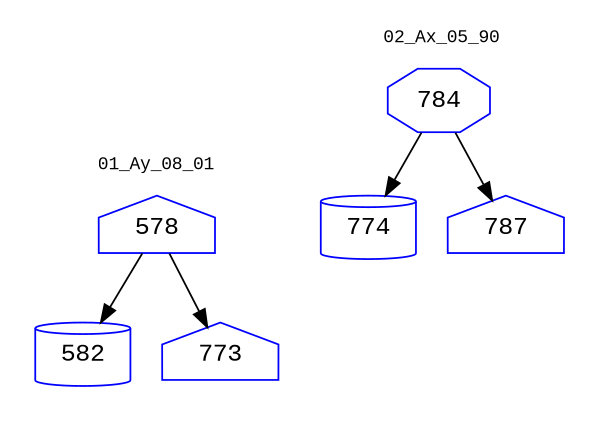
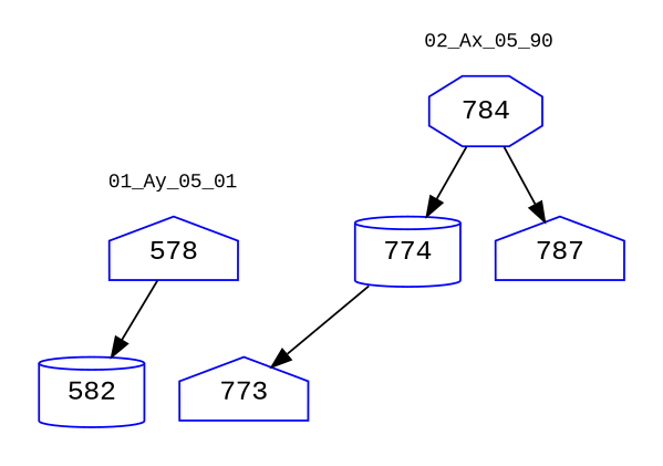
  digraph {
    fontname="Liberation Mono"
    node [color=blue fontname="Liberation Mono" shape=house]
    edge [color=black fontname="Liberation Mono"]
    n1 [label=578]
    n2 [label=773]
    n3 [label=582 shape=cylinder]
    n4 [label=784 shape=octagon]
    n5 [label=774 shape=cylinder]
    n6 [label=787]
    subgraph cluster_1 {
      color=white
      fontsize=10
-     label="01_Ay_08_01"
+     label="01_Ay_05_01"
      n1
      n2
      n3
    }
    subgraph cluster_2 {
      color=white
      fontsize=10
      label="02_Ax_05_90"
      n4
      n5
      n6
    }
-   n1 -> n2
+   n5 -> n2
    n1 -> n3
    n4 -> n5
    n4 -> n6
  }
